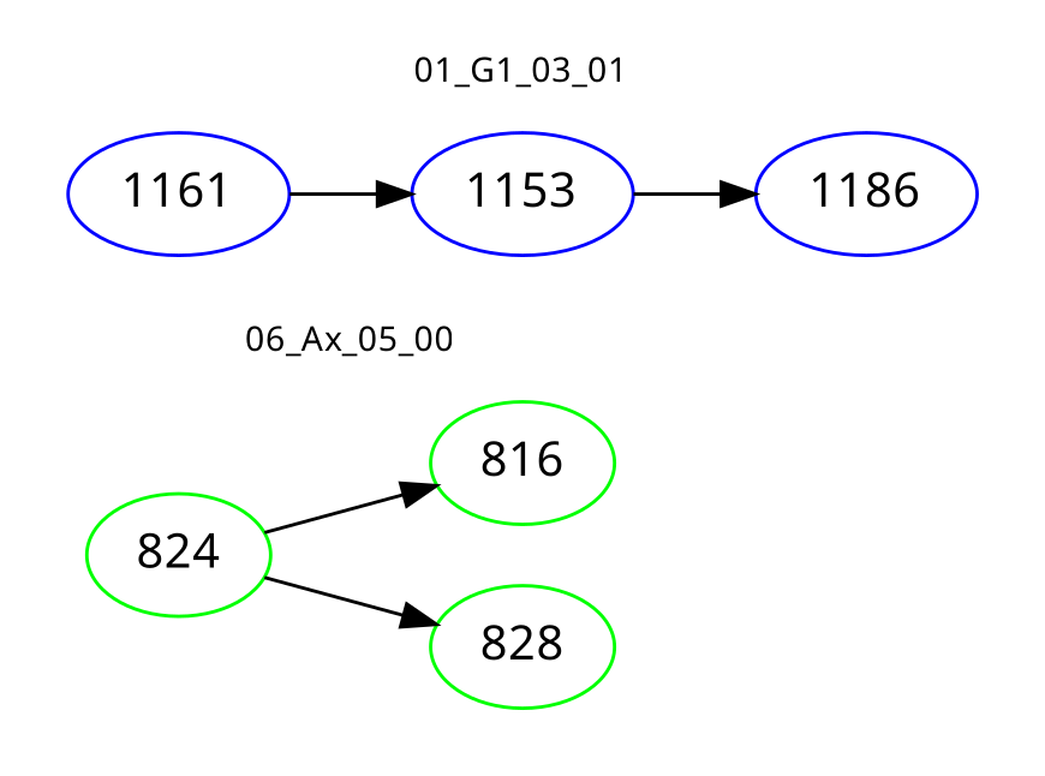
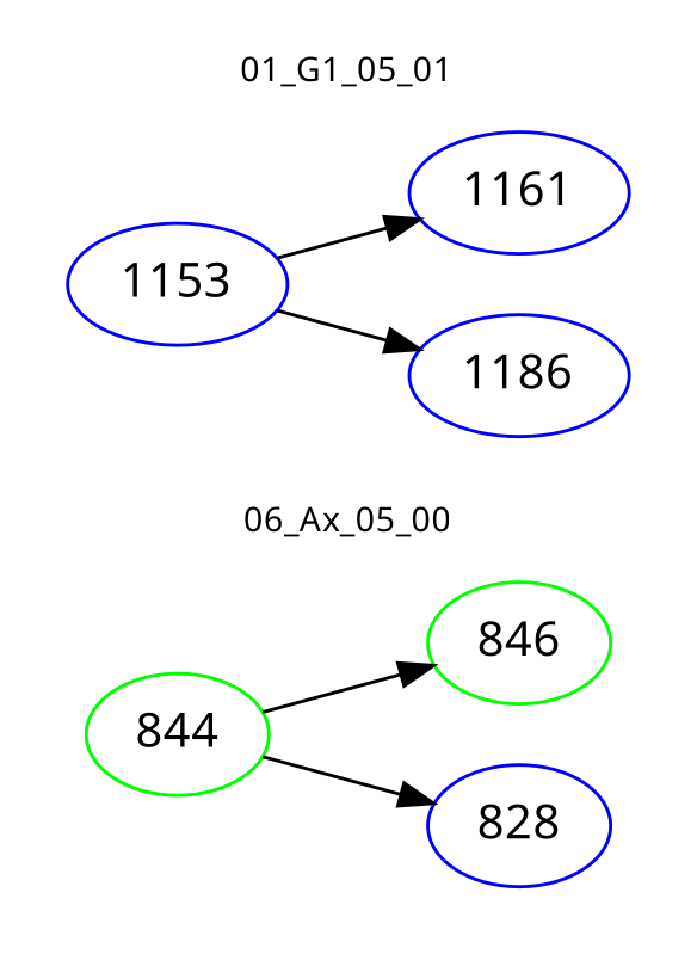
  digraph {
    fontname="Noto Sans"
    rankdir=LR
    node [color=blue fontname="Noto Sans"]
    edge [color=black fontname="Noto Sans"]
-   n1 [color=green label=824]
-   n2 [color=green label=828]
-   n3 [color=green label=816]
+   n1 [color=green label=844]
+   n2 [label=828]
+   n3 [color=green label=846]
    n4 [label=1153]
    n5 [label=1186]
    n6 [label=1161]
    subgraph cluster_1 {
      color=white
      fontsize=10
      label="06_Ax_05_00"
      n1
      n2
      n3
    }
    subgraph cluster_2 {
      color=white
      fontsize=10
-     label="01_G1_03_01"
+     label="01_G1_05_01"
      n4
      n5
      n6
    }
    n1 -> n2
    n1 -> n3
    n4 -> n5
-   n6 -> n4
+   n4 -> n6
  }
